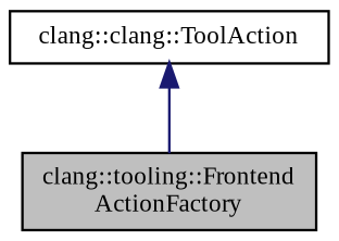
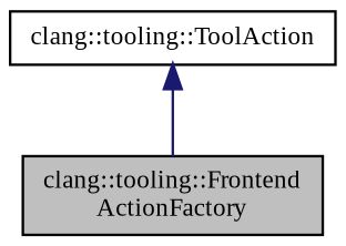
  digraph {
    fontname="Liberation Serif"
    node [color=black fontname="Liberation Serif" fontsize=10 shape=record]
    n1 [fillcolor=grey75 fontcolor=black height=0.2 label="clang::tooling::Frontend\lActionFactory" style=filled width=0.4]
-   n2 [height=0.2 label="clang::clang::ToolAction" width=0.4]
+   n2 [height=0.2 label="clang::tooling::ToolAction" width=0.4]
    n2 -> n1 [color=midnightblue dir=back fontname="Liberation Serif" fontsize=10 labelfontname=Helvetica labelfontsize=10 style=solid]
  }
